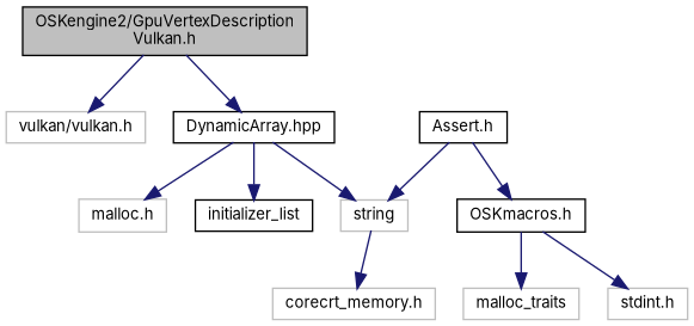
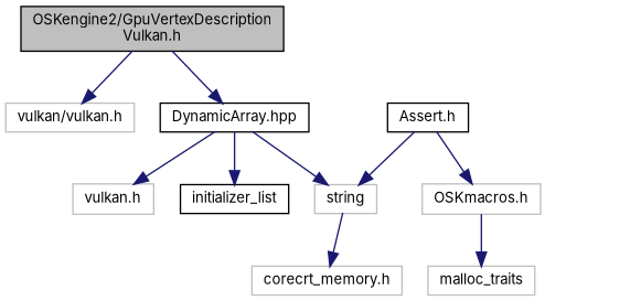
  digraph {
    fontname=Inter
    node [color=grey75 fillcolor=white fontname=Inter fontsize=10 shape=record style=filled]
    edge [color=midnightblue fontname=Inter fontsize=10 labelfontname=Helvetica labelfontsize=10 style=solid]
    n1 [color=black fillcolor=grey75 fontcolor=black height=0.2 label="OSKengine2/GpuVertexDescription\lVulkan.h" width=0.4]
    n2 [height=0.2 label="vulkan/vulkan.h" width=0.4]
    n3 [color=black height=0.2 label="DynamicArray.hpp" width=0.4]
-   n4 [height=0.2 label="malloc.h" width=0.4]
+   n4 [height=0.2 label="vulkan.h" width=0.4]
    n5 [height=0.2 label=string width=0.4]
    n6 [color=black height=0.2 label=initializer_list width=0.4]
    n7 [height=0.2 label=malloc_traits width=0.4]
    n8 [height=0.2 label="corecrt_memory.h" width=0.4]
    n9 [color=black height=0.2 label="Assert.h" width=0.4]
-   n10 [color=black height=0.2 label="OSKmacros.h" width=0.4]
-   n11 [height=0.2 label="stdint.h" width=0.4]
+   n10 [height=0.2 label="OSKmacros.h" width=0.4]
    n1 -> n2
    n1 -> n3
    n3 -> n4
    n3 -> n5
    n3 -> n6
    n5 -> n8
    n9 -> n5
    n9 -> n10
    n10 -> n7
-   n10 -> n11
  }
